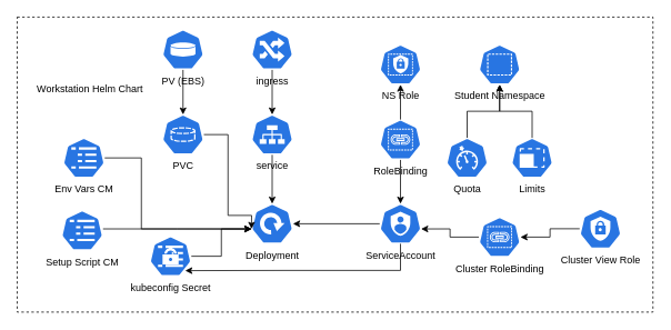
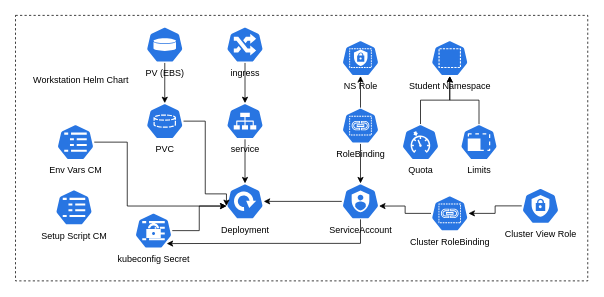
  <mxCell id="0" />
  <mxCell id="1" parent="0" />
  <mxCell id="2" value="" style="rounded=0;whiteSpace=wrap;html=1;fillColor=none;dashed=1;" vertex="1" parent="1"><mxGeometry x="20" y="20" width="763" height="354" as="geometry" /></mxCell>
  <mxCell id="3" value="" style="shape=image;verticalLabelPosition=bottom;labelBackgroundColor=default;verticalAlign=top;aspect=fixed;imageAspect=0;image=https://helm.sh/img/helm.svg;" vertex="1" parent="1"><mxGeometry x="25" y="23.78" width="61" height="70.43" as="geometry" /></mxCell>
  <mxCell id="4" value="Env Vars CM" style="sketch=0;html=1;dashed=0;whitespace=wrap;fillColor=#2875E2;strokeColor=#ffffff;points=[[0.005,0.63,0],[0.1,0.2,0],[0.9,0.2,0],[0.5,0,0],[0.995,0.63,0],[0.72,0.99,0],[0.5,1,0],[0.28,0.99,0]];verticalLabelPosition=bottom;align=center;verticalAlign=top;shape=mxgraph.kubernetes.icon;prIcon=cm" vertex="1" parent="1"><mxGeometry x="75" y="165" width="50" height="48" as="geometry" /></mxCell>
  <mxCell id="5" style="edgeStyle=orthogonalEdgeStyle;rounded=0;orthogonalLoop=1;jettySize=auto;html=1;" edge="1" parent="1" source="6" target="12"><mxGeometry relative="1" as="geometry" /></mxCell>
  <mxCell id="6" value="ingress" style="sketch=0;html=1;dashed=0;whitespace=wrap;fillColor=#2875E2;strokeColor=#ffffff;points=[[0.005,0.63,0],[0.1,0.2,0],[0.9,0.2,0],[0.5,0,0],[0.995,0.63,0],[0.72,0.99,0],[0.5,1,0],[0.28,0.99,0]];verticalLabelPosition=bottom;align=center;verticalAlign=top;shape=mxgraph.kubernetes.icon;prIcon=ing" vertex="1" parent="1"><mxGeometry x="301" y="35" width="50" height="48" as="geometry" /></mxCell>
  <mxCell id="7" value="NS Role" style="sketch=0;html=1;dashed=0;whitespace=wrap;fillColor=#2875E2;strokeColor=#ffffff;points=[[0.005,0.63,0],[0.1,0.2,0],[0.9,0.2,0],[0.5,0,0],[0.995,0.63,0],[0.72,0.99,0],[0.5,1,0],[0.28,0.99,0]];verticalLabelPosition=bottom;align=center;verticalAlign=top;shape=mxgraph.kubernetes.icon;prIcon=role" vertex="1" parent="1"><mxGeometry x="455" y="53" width="50" height="48" as="geometry" /></mxCell>
  <mxCell id="8" value="kubeconfig Secret" style="sketch=0;html=1;dashed=0;whitespace=wrap;fillColor=#2875E2;strokeColor=#ffffff;points=[[0.005,0.63,0],[0.1,0.2,0],[0.9,0.2,0],[0.5,0,0],[0.995,0.63,0],[0.72,0.99,0],[0.5,1,0],[0.28,0.99,0]];verticalLabelPosition=bottom;align=center;verticalAlign=top;shape=mxgraph.kubernetes.icon;prIcon=secret" vertex="1" parent="1"><mxGeometry x="179" y="283" width="50" height="48" as="geometry" /></mxCell>
  <mxCell id="9" style="edgeStyle=orthogonalEdgeStyle;rounded=0;orthogonalLoop=1;jettySize=auto;html=1;" edge="1" parent="1" source="10" target="13"><mxGeometry relative="1" as="geometry" /></mxCell>
  <mxCell id="10" value="PV (EBS)" style="sketch=0;html=1;dashed=0;whitespace=wrap;fillColor=#2875E2;strokeColor=#ffffff;points=[[0.005,0.63,0],[0.1,0.2,0],[0.9,0.2,0],[0.5,0,0],[0.995,0.63,0],[0.72,0.99,0],[0.5,1,0],[0.28,0.99,0]];verticalLabelPosition=bottom;align=center;verticalAlign=top;shape=mxgraph.kubernetes.icon;prIcon=pv" vertex="1" parent="1"><mxGeometry x="194" y="35" width="50" height="48" as="geometry" /></mxCell>
  <mxCell id="11" style="edgeStyle=orthogonalEdgeStyle;rounded=0;orthogonalLoop=1;jettySize=auto;html=1;" edge="1" parent="1" source="12" target="17"><mxGeometry relative="1" as="geometry" /></mxCell>
  <mxCell id="12" value="service" style="sketch=0;html=1;dashed=0;whitespace=wrap;fillColor=#2875E2;strokeColor=#ffffff;points=[[0.005,0.63,0],[0.1,0.2,0],[0.9,0.2,0],[0.5,0,0],[0.995,0.63,0],[0.72,0.99,0],[0.5,1,0],[0.28,0.99,0]];verticalLabelPosition=bottom;align=center;verticalAlign=top;shape=mxgraph.kubernetes.icon;prIcon=svc" vertex="1" parent="1"><mxGeometry x="301" y="137" width="50" height="48" as="geometry" /></mxCell>
  <mxCell id="13" value="PVC" style="sketch=0;html=1;dashed=0;whitespace=wrap;fillColor=#2875E2;strokeColor=#ffffff;points=[[0.005,0.63,0],[0.1,0.2,0],[0.9,0.2,0],[0.5,0,0],[0.995,0.63,0],[0.72,0.99,0],[0.5,1,0],[0.28,0.99,0]];verticalLabelPosition=bottom;align=center;verticalAlign=top;shape=mxgraph.kubernetes.icon;prIcon=pvc" vertex="1" parent="1"><mxGeometry x="194" y="137" width="50" height="48" as="geometry" /></mxCell>
  <mxCell id="14" value="Student Namespace" style="sketch=0;html=1;dashed=0;whitespace=wrap;fillColor=#2875E2;strokeColor=#ffffff;points=[[0.005,0.63,0],[0.1,0.2,0],[0.9,0.2,0],[0.5,0,0],[0.995,0.63,0],[0.72,0.99,0],[0.5,1,0],[0.28,0.99,0]];verticalLabelPosition=bottom;align=center;verticalAlign=top;shape=mxgraph.kubernetes.icon;prIcon=ns" vertex="1" parent="1"><mxGeometry x="574" y="53" width="50" height="48" as="geometry" /></mxCell>
  <mxCell id="15" style="edgeStyle=orthogonalEdgeStyle;rounded=0;orthogonalLoop=1;jettySize=auto;html=1;" edge="1" parent="1" source="16" target="14"><mxGeometry relative="1" as="geometry" /></mxCell>
  <mxCell id="16" value="Quota" style="sketch=0;html=1;dashed=0;whitespace=wrap;fillColor=#2875E2;strokeColor=#ffffff;points=[[0.005,0.63,0],[0.1,0.2,0],[0.9,0.2,0],[0.5,0,0],[0.995,0.63,0],[0.72,0.99,0],[0.5,1,0],[0.28,0.99,0]];verticalLabelPosition=bottom;align=center;verticalAlign=top;shape=mxgraph.kubernetes.icon;prIcon=quota" vertex="1" parent="1"><mxGeometry x="535" y="165" width="50" height="48" as="geometry" /></mxCell>
  <mxCell id="17" value="Deployment" style="sketch=0;html=1;dashed=0;whitespace=wrap;fillColor=#2875E2;strokeColor=#ffffff;points=[[0.005,0.63,0],[0.1,0.2,0],[0.9,0.2,0],[0.5,0,0],[0.995,0.63,0],[0.72,0.99,0],[0.5,1,0],[0.28,0.99,0]];verticalLabelPosition=bottom;align=center;verticalAlign=top;shape=mxgraph.kubernetes.icon;prIcon=deploy" vertex="1" parent="1"><mxGeometry x="301" y="244" width="50" height="48" as="geometry" /></mxCell>
  <mxCell id="18" style="edgeStyle=orthogonalEdgeStyle;rounded=0;orthogonalLoop=1;jettySize=auto;html=1;" edge="1" parent="1" source="19" target="21"><mxGeometry relative="1" as="geometry" /></mxCell>
  <mxCell id="19" value="RoleBinding" style="sketch=0;html=1;dashed=0;whitespace=wrap;fillColor=#2875E2;strokeColor=#ffffff;points=[[0.005,0.63,0],[0.1,0.2,0],[0.9,0.2,0],[0.5,0,0],[0.995,0.63,0],[0.72,0.99,0],[0.5,1,0],[0.28,0.99,0]];verticalLabelPosition=bottom;align=center;verticalAlign=top;shape=mxgraph.kubernetes.icon;prIcon=rb" vertex="1" parent="1"><mxGeometry x="455" y="143" width="50" height="48" as="geometry" /></mxCell>
  <mxCell id="20" style="edgeStyle=orthogonalEdgeStyle;rounded=0;orthogonalLoop=1;jettySize=auto;html=1;" edge="1" parent="1" source="21" target="17"><mxGeometry relative="1" as="geometry" /></mxCell>
  <mxCell id="21" value="ServiceAccount" style="sketch=0;html=1;dashed=0;whitespace=wrap;fillColor=#2875E2;strokeColor=#ffffff;points=[[0.005,0.63,0],[0.1,0.2,0],[0.9,0.2,0],[0.5,0,0],[0.995,0.63,0],[0.72,0.99,0],[0.5,1,0],[0.28,0.99,0]];verticalLabelPosition=bottom;align=center;verticalAlign=top;shape=mxgraph.kubernetes.icon;prIcon=sa" vertex="1" parent="1"><mxGeometry x="455" y="244" width="50" height="48" as="geometry" /></mxCell>
  <mxCell id="22" value="Limits" style="sketch=0;html=1;dashed=0;whitespace=wrap;fillColor=#2875E2;strokeColor=#ffffff;points=[[0.005,0.63,0],[0.1,0.2,0],[0.9,0.2,0],[0.5,0,0],[0.995,0.63,0],[0.72,0.99,0],[0.5,1,0],[0.28,0.99,0]];verticalLabelPosition=bottom;align=center;verticalAlign=top;shape=mxgraph.kubernetes.icon;prIcon=limits" vertex="1" parent="1"><mxGeometry x="613" y="165" width="50" height="48" as="geometry" /></mxCell>
  <mxCell id="23" value="Setup Script CM" style="sketch=0;html=1;dashed=0;whitespace=wrap;fillColor=#2875E2;strokeColor=#ffffff;points=[[0.005,0.63,0],[0.1,0.2,0],[0.9,0.2,0],[0.5,0,0],[0.995,0.63,0],[0.72,0.99,0],[0.5,1,0],[0.28,0.99,0]];verticalLabelPosition=bottom;align=center;verticalAlign=top;shape=mxgraph.kubernetes.icon;prIcon=cm" vertex="1" parent="1"><mxGeometry x="73" y="252" width="50" height="48" as="geometry" /></mxCell>
  <mxCell id="24" style="edgeStyle=orthogonalEdgeStyle;rounded=0;orthogonalLoop=1;jettySize=auto;html=1;entryX=0.5;entryY=1;entryDx=0;entryDy=0;entryPerimeter=0;" edge="1" parent="1" source="19" target="7"><mxGeometry relative="1" as="geometry" /></mxCell>
  <mxCell id="25" style="edgeStyle=orthogonalEdgeStyle;rounded=0;orthogonalLoop=1;jettySize=auto;html=1;entryX=0.5;entryY=1;entryDx=0;entryDy=0;entryPerimeter=0;" edge="1" parent="1" source="22" target="14"><mxGeometry relative="1" as="geometry" /></mxCell>
  <mxCell id="26" style="edgeStyle=orthogonalEdgeStyle;rounded=0;orthogonalLoop=1;jettySize=auto;html=1;" edge="1" parent="1" source="27" target="28"><mxGeometry relative="1" as="geometry" /></mxCell>
  <mxCell id="27" value="Cluster View Role" style="sketch=0;html=1;dashed=0;whitespace=wrap;fillColor=#2875E2;strokeColor=#ffffff;points=[[0.005,0.63,0],[0.1,0.2,0],[0.9,0.2,0],[0.5,0,0],[0.995,0.63,0],[0.72,0.99,0],[0.5,1,0],[0.28,0.99,0]];verticalLabelPosition=bottom;align=center;verticalAlign=top;shape=mxgraph.kubernetes.icon;prIcon=c_role" vertex="1" parent="1"><mxGeometry x="695" y="250" width="50" height="48" as="geometry" /></mxCell>
  <mxCell id="28" value="Cluster RoleBinding" style="sketch=0;html=1;dashed=0;whitespace=wrap;fillColor=#2875E2;strokeColor=#ffffff;points=[[0.005,0.63,0],[0.1,0.2,0],[0.9,0.2,0],[0.5,0,0],[0.995,0.63,0],[0.72,0.99,0],[0.5,1,0],[0.28,0.99,0]];verticalLabelPosition=bottom;align=center;verticalAlign=top;shape=mxgraph.kubernetes.icon;prIcon=rb" vertex="1" parent="1"><mxGeometry x="574" y="260" width="50" height="48" as="geometry" /></mxCell>
  <mxCell id="29" style="edgeStyle=orthogonalEdgeStyle;rounded=0;orthogonalLoop=1;jettySize=auto;html=1;entryX=0.995;entryY=0.63;entryDx=0;entryDy=0;entryPerimeter=0;" edge="1" parent="1" source="28" target="21"><mxGeometry relative="1" as="geometry" /></mxCell>
  <mxCell id="30" value="Workstation Helm Chart" style="text;html=1;align=center;verticalAlign=middle;resizable=0;points=[];autosize=1;strokeColor=none;fillColor=none;" vertex="1" parent="1"><mxGeometry x="34" y="94" width="145" height="26" as="geometry" /></mxCell>
  <mxCell id="31" style="edgeStyle=orthogonalEdgeStyle;rounded=0;orthogonalLoop=1;jettySize=auto;html=1;entryX=0.005;entryY=0.63;entryDx=0;entryDy=0;entryPerimeter=0;" edge="1" parent="1" source="4" target="17"><mxGeometry relative="1" as="geometry"><Array as="points"><mxPoint x="169" y="189" /><mxPoint x="169" y="274" /></Array></mxGeometry></mxCell>
- <mxCell id="32" style="edgeStyle=orthogonalEdgeStyle;rounded=0;orthogonalLoop=1;jettySize=auto;html=1;entryX=0.005;entryY=0.63;entryDx=0;entryDy=0;entryPerimeter=0;" edge="1" parent="1" source="23" target="17"><mxGeometry relative="1" as="geometry"><Array as="points"><mxPoint x="212" y="274" /></Array></mxGeometry></mxCell>
  <mxCell id="33" style="edgeStyle=orthogonalEdgeStyle;rounded=0;orthogonalLoop=1;jettySize=auto;html=1;entryX=0.005;entryY=0.63;entryDx=0;entryDy=0;entryPerimeter=0;" edge="1" parent="1" source="8" target="17"><mxGeometry relative="1" as="geometry" /></mxCell>
  <mxCell id="34" style="edgeStyle=orthogonalEdgeStyle;rounded=0;orthogonalLoop=1;jettySize=auto;html=1;entryX=0.852;entryY=0.86;entryDx=0;entryDy=0;entryPerimeter=0;" edge="1" parent="1" source="21" target="8"><mxGeometry relative="1" as="geometry"><Array as="points"><mxPoint x="480" y="324" /><mxPoint x="342" y="324" /></Array></mxGeometry></mxCell>
  <mxCell id="35" style="edgeStyle=orthogonalEdgeStyle;rounded=0;orthogonalLoop=1;jettySize=auto;html=1;entryX=0.005;entryY=0.63;entryDx=0;entryDy=0;entryPerimeter=0;" edge="1" parent="1" source="13" target="17"><mxGeometry relative="1" as="geometry"><Array as="points"><mxPoint x="273" y="161" /><mxPoint x="273" y="258" /><mxPoint x="301" y="258" /></Array></mxGeometry></mxCell>
